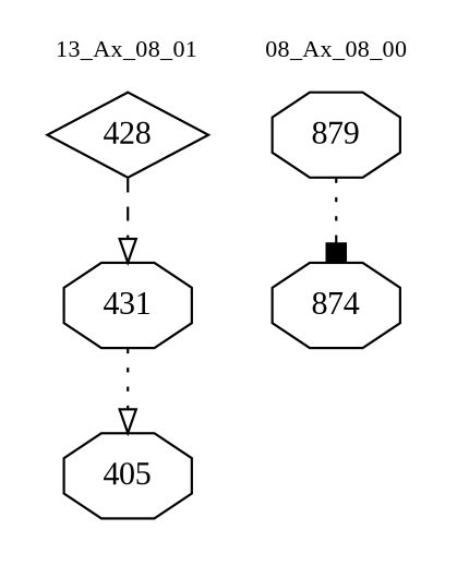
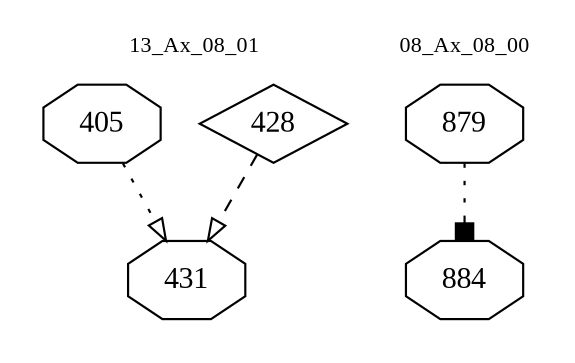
  digraph {
    fontname="Liberation Serif"
    node [color=black fontname="Liberation Serif" shape=octagon]
    edge [arrowhead=onormal color=black fontname="Liberation Serif" style=dotted]
    n1 [label=428 shape=diamond]
    n2 [label=431]
    n3 [label=405]
    n4 [label=879]
-   n5 [label=874]
+   n5 [label=884]
    subgraph cluster_1 {
      color=white
      fontsize=10
      label="13_Ax_08_01"
      n1
      n2
      n3
    }
    subgraph cluster_2 {
      color=white
      fontsize=10
      label="08_Ax_08_00"
      n4
      n5
    }
    n1 -> n2 [style=dashed]
-   n2 -> n3
+   n3 -> n2
    n4 -> n5 [arrowhead=box]
  }
